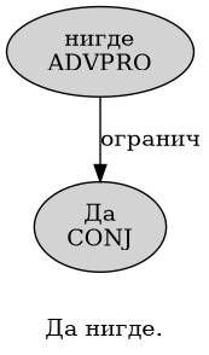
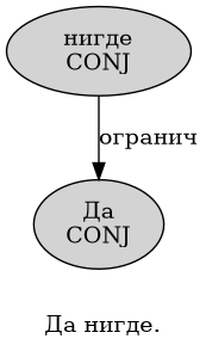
  digraph {
    label="Да нигде."
    fontname="DejaVu Serif"
    node [fillcolor=lightgray penwidth=1 shape=ellipse style=filled fontname="DejaVu Serif"]
    n1 [label="Да\nCONJ"]
-   n2 [label="нигде\nADVPRO"]
+   n2 [label="нигде\nCONJ"]
    n2 -> n1 [label="огранич" fontname="DejaVu Serif"]
  }
